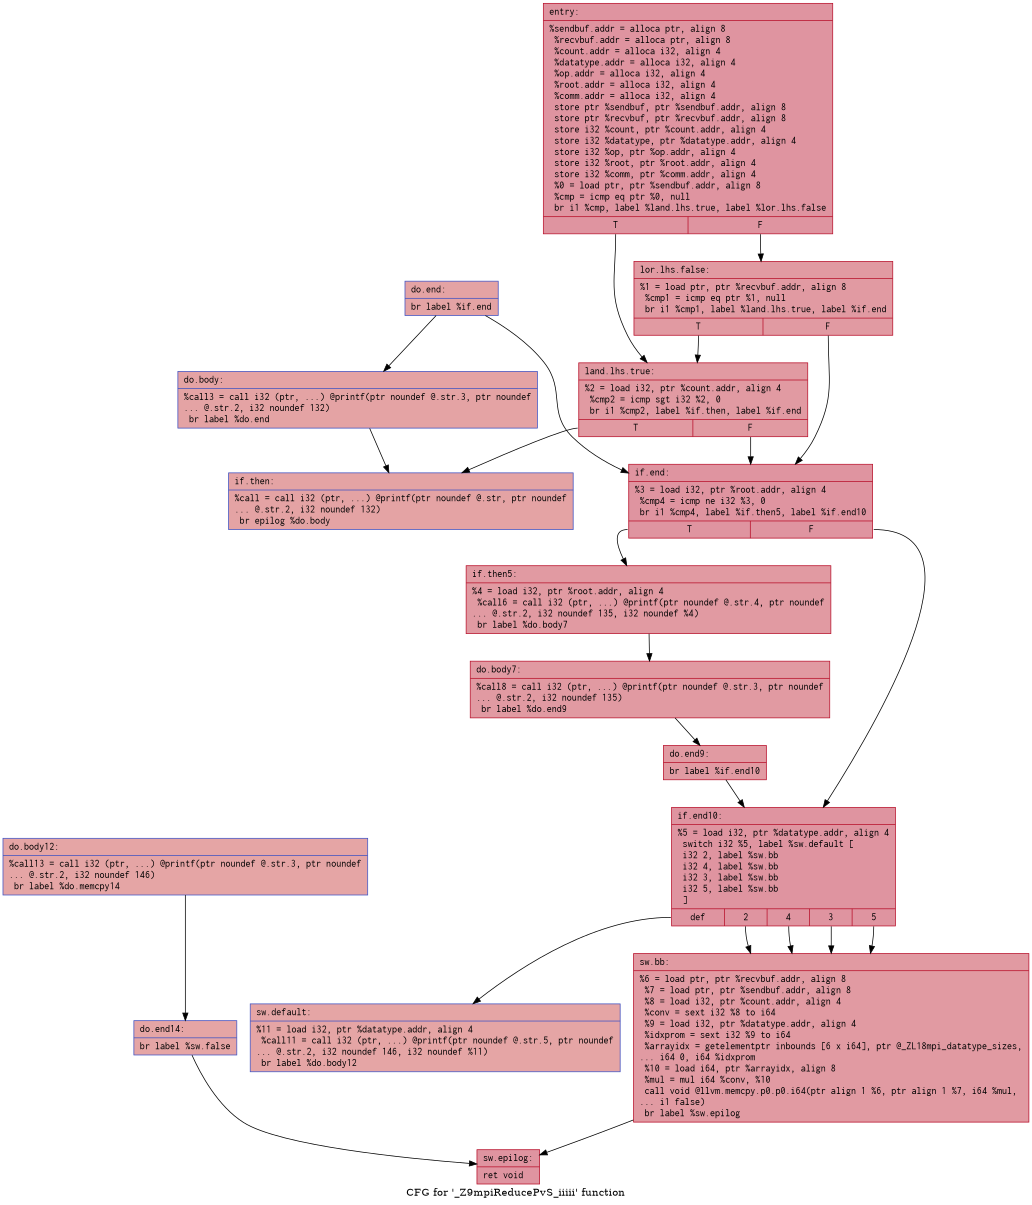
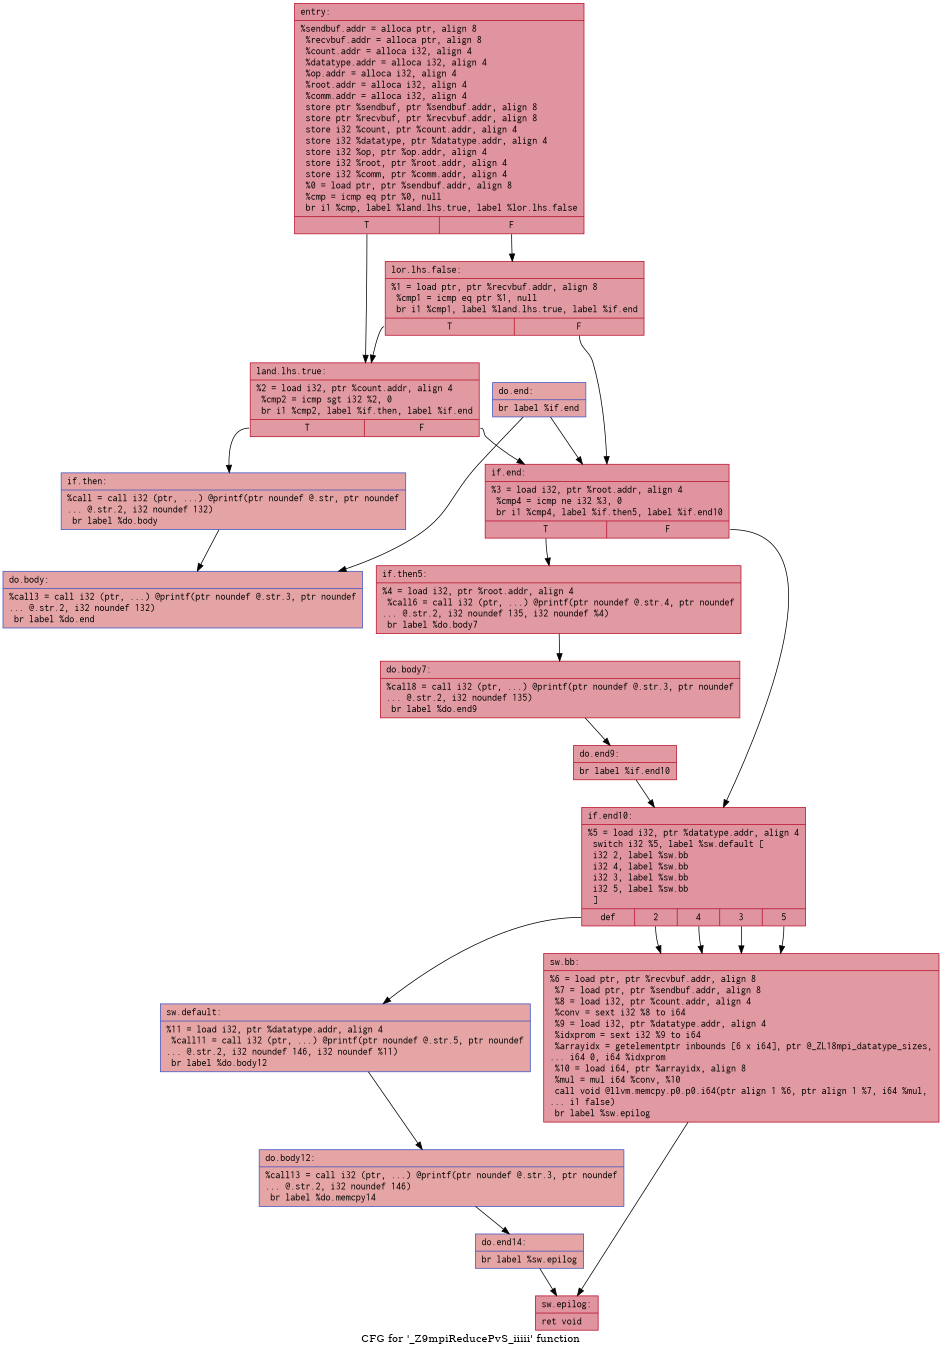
  digraph {
    label="CFG for '_Z9mpiReducePvS_iiiii' function"
    node [color="#b70d28ff" fillcolor="#bb1b2c70" fontname=Courier shape=record style=filled]
    n1 [fillcolor="#b70d2870" label="{entry:\l|  %sendbuf.addr = alloca ptr, align 8\l  %recvbuf.addr = alloca ptr, align 8\l  %count.addr = alloca i32, align 4\l  %datatype.addr = alloca i32, align 4\l  %op.addr = alloca i32, align 4\l  %root.addr = alloca i32, align 4\l  %comm.addr = alloca i32, align 4\l  store ptr %sendbuf, ptr %sendbuf.addr, align 8\l  store ptr %recvbuf, ptr %recvbuf.addr, align 8\l  store i32 %count, ptr %count.addr, align 4\l  store i32 %datatype, ptr %datatype.addr, align 4\l  store i32 %op, ptr %op.addr, align 4\l  store i32 %root, ptr %root.addr, align 4\l  store i32 %comm, ptr %comm.addr, align 4\l  %0 = load ptr, ptr %sendbuf.addr, align 8\l  %cmp = icmp eq ptr %0, null\l  br i1 %cmp, label %land.lhs.true, label %lor.lhs.false\l|{<s0>T|<s1>F}}"]
    n2 [label="{land.lhs.true:\l|  %2 = load i32, ptr %count.addr, align 4\l  %cmp2 = icmp sgt i32 %2, 0\l  br i1 %cmp2, label %if.then, label %if.end\l|{<s0>T|<s1>F}}"]
    n3 [label="{lor.lhs.false:\l|  %1 = load ptr, ptr %recvbuf.addr, align 8\l  %cmp1 = icmp eq ptr %1, null\l  br i1 %cmp1, label %land.lhs.true, label %if.end\l|{<s0>T|<s1>F}}"]
    n4 [fillcolor="#b70d2870" label="{if.end:\l|  %3 = load i32, ptr %root.addr, align 4\l  %cmp4 = icmp ne i32 %3, 0\l  br i1 %cmp4, label %if.then5, label %if.end10\l|{<s0>T|<s1>F}}"]
-   n5 [color="#3d50c3ff" fillcolor="#c32e3170" label="{if.then:\l|  %call = call i32 (ptr, ...) @printf(ptr noundef @.str, ptr noundef\l... @.str.2, i32 noundef 132)\l  br epilog %do.body\l}"]
+   n5 [color="#3d50c3ff" fillcolor="#c32e3170" label="{if.then:\l|  %call = call i32 (ptr, ...) @printf(ptr noundef @.str, ptr noundef\l... @.str.2, i32 noundef 132)\l  br label %do.body\l}"]
    n6 [label="{if.then5:\l|  %4 = load i32, ptr %root.addr, align 4\l  %call6 = call i32 (ptr, ...) @printf(ptr noundef @.str.4, ptr noundef\l... @.str.2, i32 noundef 135, i32 noundef %4)\l  br label %do.body7\l}"]
    n7 [fillcolor="#b70d2870" label="{if.end10:\l|  %5 = load i32, ptr %datatype.addr, align 4\l  switch i32 %5, label %sw.default [\l    i32 2, label %sw.bb\l    i32 4, label %sw.bb\l    i32 3, label %sw.bb\l    i32 5, label %sw.bb\l  ]\l|{<s0>def|<s1>2|<s2>4|<s3>3|<s4>5}}"]
    n8 [color="#3d50c3ff" fillcolor="#c32e3170" label="{do.body:\l|  %call3 = call i32 (ptr, ...) @printf(ptr noundef @.str.3, ptr noundef\l... @.str.2, i32 noundef 132)\l  br label %do.end\l}"]
    n9 [label="{do.body7:\l|  %call8 = call i32 (ptr, ...) @printf(ptr noundef @.str.3, ptr noundef\l... @.str.2, i32 noundef 135)\l  br label %do.end9\l}"]
    n10 [color="#3d50c3ff" fillcolor="#c5333470" label="{sw.default:\l|  %11 = load i32, ptr %datatype.addr, align 4\l  %call11 = call i32 (ptr, ...) @printf(ptr noundef @.str.5, ptr noundef\l... @.str.2, i32 noundef 146, i32 noundef %11)\l  br label %do.body12\l}"]
    n11 [label="{sw.bb:\l|  %6 = load ptr, ptr %recvbuf.addr, align 8\l  %7 = load ptr, ptr %sendbuf.addr, align 8\l  %8 = load i32, ptr %count.addr, align 4\l  %conv = sext i32 %8 to i64\l  %9 = load i32, ptr %datatype.addr, align 4\l  %idxprom = sext i32 %9 to i64\l  %arrayidx = getelementptr inbounds [6 x i64], ptr @_ZL18mpi_datatype_sizes,\l... i64 0, i64 %idxprom\l  %10 = load i64, ptr %arrayidx, align 8\l  %mul = mul i64 %conv, %10\l  call void @llvm.memcpy.p0.p0.i64(ptr align 1 %6, ptr align 1 %7, i64 %mul,\l... i1 false)\l  br label %sw.epilog\l}"]
    n12 [color="#3d50c3ff" fillcolor="#c32e3170" label="{do.end:\l|  br label %if.end\l}"]
    n13 [label="{do.end9:\l|  br label %if.end10\l}"]
    n14 [color="#3d50c3ff" fillcolor="#c5333470" label="{do.body12:\l|  %call13 = call i32 (ptr, ...) @printf(ptr noundef @.str.3, ptr noundef\l... @.str.2, i32 noundef 146)\l  br label %do.memcpy14\l}"]
    n15 [fillcolor="#b70d2870" label="{sw.epilog:\l|  ret void\l}"]
-   n16 [color="#3d50c3ff" fillcolor="#c5333470" label="{do.end14:\l|  br label %sw.false\l}"]
+   n16 [color="#3d50c3ff" fillcolor="#c5333470" label="{do.end14:\l|  br label %sw.epilog\l}"]
    n1 -> n2 [tailport=s0]
    n1 -> n3 [tailport=s1]
    n2 -> n4 [tailport=s1]
    n2 -> n5 [tailport=s0]
    n3 -> n2 [tailport=s0]
    n3 -> n4 [tailport=s1]
    n4 -> n6 [tailport=s0]
    n4 -> n7 [tailport=s1]
-   n8 -> n5
+   n5 -> n8
    n6 -> n9
    n7 -> n10 [tailport=s0]
    n7 -> n11 [tailport=s1]
    n7 -> n11 [tailport=s2]
    n7 -> n11 [tailport=s3]
    n7 -> n11 [tailport=s4]
    n9 -> n13
+   n10 -> n14
    n11 -> n15
    n12 -> n4
    n12 -> n8
    n13 -> n7
    n14 -> n16
    n16 -> n15
  }
